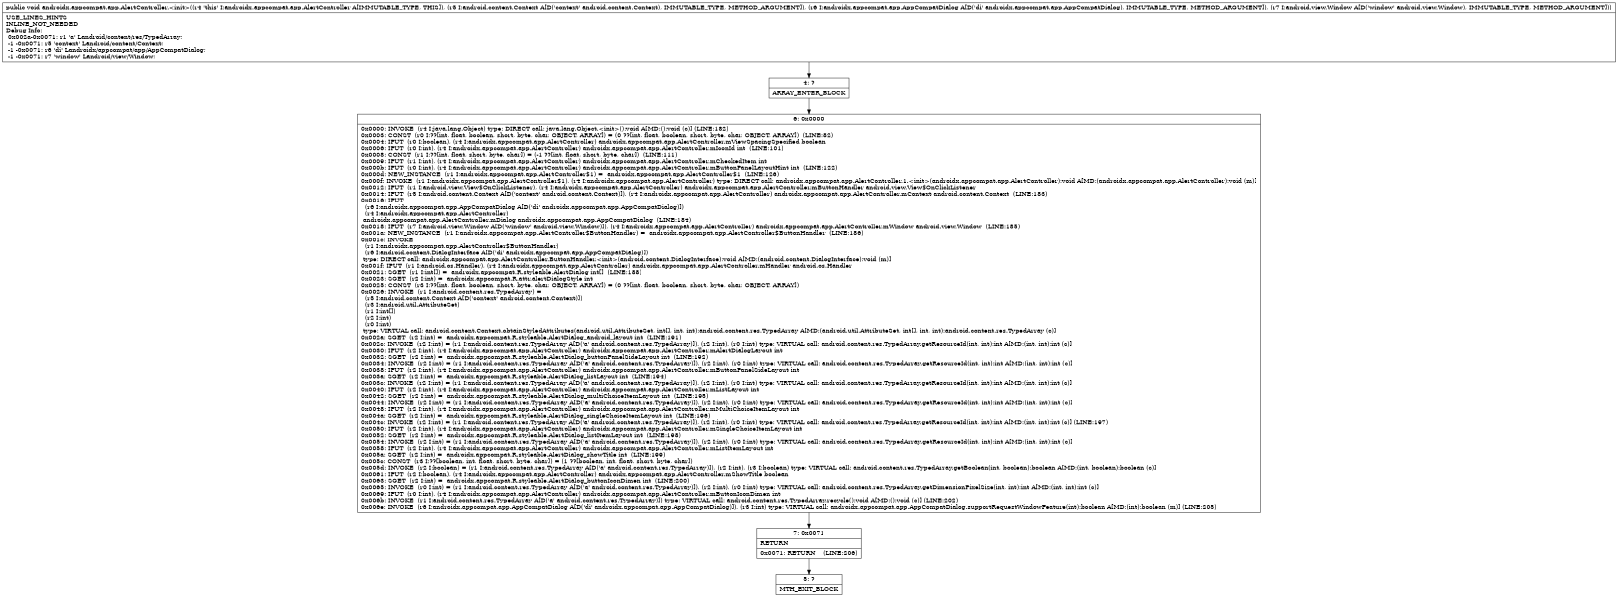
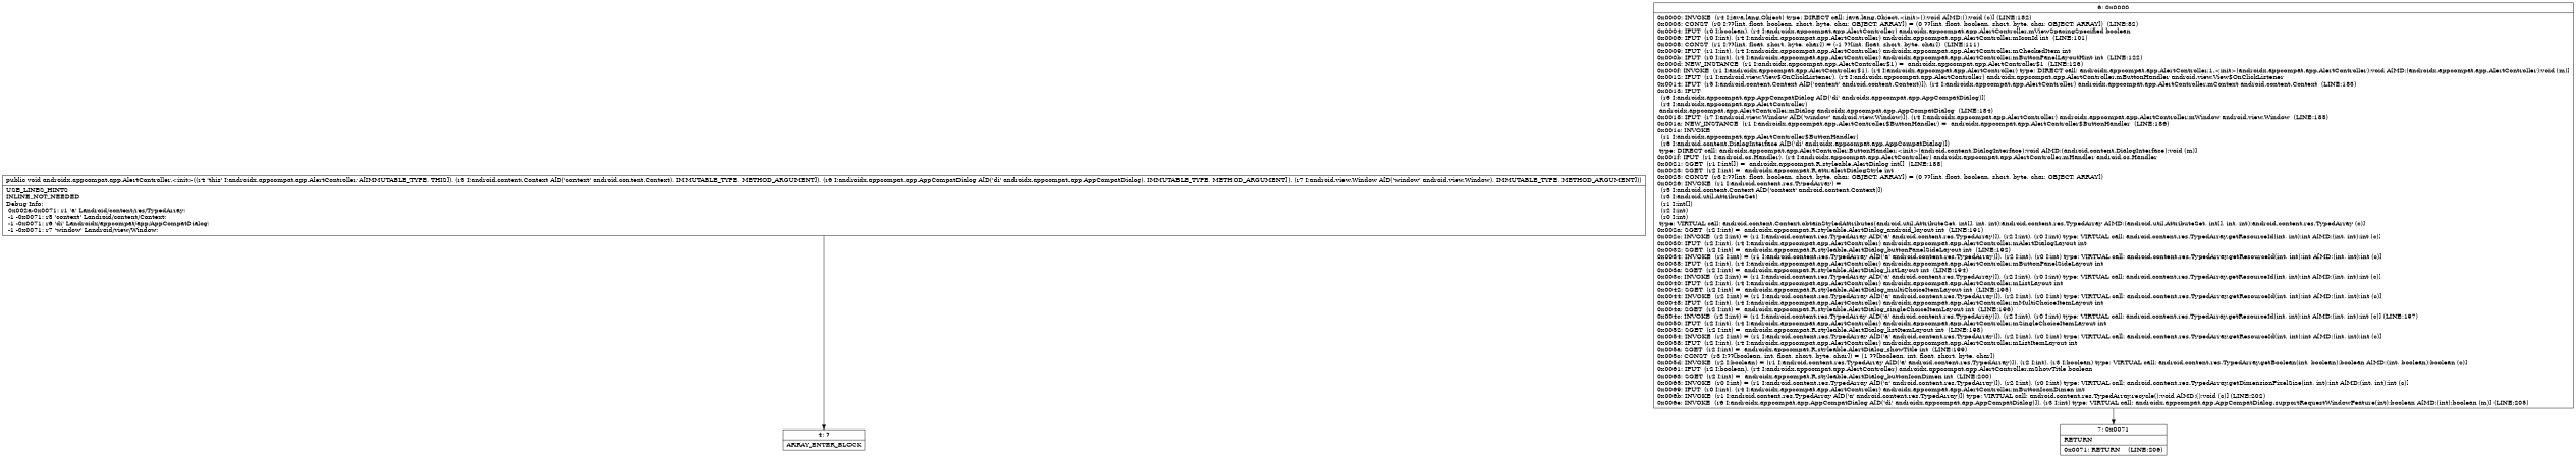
  digraph {
    node [shape=record]
    n1 [label="{4\:\ ?|ARRAY_ENTER_BLOCK\l}"]
-   n2 [label="{6\:\ 0x0000|0x0000: INVOKE  (r4 I:java.lang.Object) type: DIRECT call: java.lang.Object.\<init\>():void A[MD:():void (c)] (LINE:182)\l0x0003: CONST  (r0 I:??[int, float, boolean, short, byte, char, OBJECT, ARRAY]) = (0 ??[int, float, boolean, short, byte, char, OBJECT, ARRAY])  (LINE:82)\l0x0004: IPUT  (r0 I:boolean), (r4 I:androidx.appcompat.app.AlertController) androidx.appcompat.app.AlertController.mViewSpacingSpecified boolean \l0x0006: IPUT  (r0 I:int), (r4 I:androidx.appcompat.app.AlertController) androidx.appcompat.app.AlertController.mIconId int  (LINE:101)\l0x0008: CONST  (r1 I:??[int, float, short, byte, char]) = (\-1 ??[int, float, short, byte, char])  (LINE:111)\l0x0009: IPUT  (r1 I:int), (r4 I:androidx.appcompat.app.AlertController) androidx.appcompat.app.AlertController.mCheckedItem int \l0x000b: IPUT  (r0 I:int), (r4 I:androidx.appcompat.app.AlertController) androidx.appcompat.app.AlertController.mButtonPanelLayoutHint int  (LINE:122)\l0x000d: NEW_INSTANCE  (r1 I:androidx.appcompat.app.AlertController$1) =  androidx.appcompat.app.AlertController$1  (LINE:126)\l0x000f: INVOKE  (r1 I:androidx.appcompat.app.AlertController$1), (r4 I:androidx.appcompat.app.AlertController) type: DIRECT call: androidx.appcompat.app.AlertController.1.\<init\>(androidx.appcompat.app.AlertController):void A[MD:(androidx.appcompat.app.AlertController):void (m)]\l0x0012: IPUT  (r1 I:android.view.View$OnClickListener), (r4 I:androidx.appcompat.app.AlertController) androidx.appcompat.app.AlertController.mButtonHandler android.view.View$OnClickListener \l0x0014: IPUT  (r5 I:android.content.Context A[D('context' android.content.Context)]), (r4 I:androidx.appcompat.app.AlertController) androidx.appcompat.app.AlertController.mContext android.content.Context  (LINE:183)\l0x0016: IPUT  \l  (r6 I:androidx.appcompat.app.AppCompatDialog A[D('di' androidx.appcompat.app.AppCompatDialog)])\l  (r4 I:androidx.appcompat.app.AlertController)\l androidx.appcompat.app.AlertController.mDialog androidx.appcompat.app.AppCompatDialog  (LINE:184)\l0x0018: IPUT  (r7 I:android.view.Window A[D('window' android.view.Window)]), (r4 I:androidx.appcompat.app.AlertController) androidx.appcompat.app.AlertController.mWindow android.view.Window  (LINE:185)\l0x001a: NEW_INSTANCE  (r1 I:androidx.appcompat.app.AlertController$ButtonHandler) =  androidx.appcompat.app.AlertController$ButtonHandler  (LINE:186)\l0x001c: INVOKE  \l  (r1 I:androidx.appcompat.app.AlertController$ButtonHandler)\l  (r6 I:android.content.DialogInterface A[D('di' androidx.appcompat.app.AppCompatDialog)])\l type: DIRECT call: androidx.appcompat.app.AlertController.ButtonHandler.\<init\>(android.content.DialogInterface):void A[MD:(android.content.DialogInterface):void (m)]\l0x001f: IPUT  (r1 I:android.os.Handler), (r4 I:androidx.appcompat.app.AlertController) androidx.appcompat.app.AlertController.mHandler android.os.Handler \l0x0021: SGET  (r1 I:int[]) =  androidx.appcompat.R.styleable.AlertDialog int[]  (LINE:188)\l0x0023: SGET  (r2 I:int) =  androidx.appcompat.R.attr.alertDialogStyle int \l0x0025: CONST  (r3 I:??[int, float, boolean, short, byte, char, OBJECT, ARRAY]) = (0 ??[int, float, boolean, short, byte, char, OBJECT, ARRAY]) \l0x0026: INVOKE  (r1 I:android.content.res.TypedArray) = \l  (r5 I:android.content.Context A[D('context' android.content.Context)])\l  (r3 I:android.util.AttributeSet)\l  (r1 I:int[])\l  (r2 I:int)\l  (r0 I:int)\l type: VIRTUAL call: android.content.Context.obtainStyledAttributes(android.util.AttributeSet, int[], int, int):android.content.res.TypedArray A[MD:(android.util.AttributeSet, int[], int, int):android.content.res.TypedArray (c)]\l0x002a: SGET  (r2 I:int) =  androidx.appcompat.R.styleable.AlertDialog_android_layout int  (LINE:191)\l0x002c: INVOKE  (r2 I:int) = (r1 I:android.content.res.TypedArray A[D('a' android.content.res.TypedArray)]), (r2 I:int), (r0 I:int) type: VIRTUAL call: android.content.res.TypedArray.getResourceId(int, int):int A[MD:(int, int):int (c)]\l0x0030: IPUT  (r2 I:int), (r4 I:androidx.appcompat.app.AlertController) androidx.appcompat.app.AlertController.mAlertDialogLayout int \l0x0032: SGET  (r2 I:int) =  androidx.appcompat.R.styleable.AlertDialog_buttonPanelSideLayout int  (LINE:192)\l0x0034: INVOKE  (r2 I:int) = (r1 I:android.content.res.TypedArray A[D('a' android.content.res.TypedArray)]), (r2 I:int), (r0 I:int) type: VIRTUAL call: android.content.res.TypedArray.getResourceId(int, int):int A[MD:(int, int):int (c)]\l0x0038: IPUT  (r2 I:int), (r4 I:androidx.appcompat.app.AlertController) androidx.appcompat.app.AlertController.mButtonPanelSideLayout int \l0x003a: SGET  (r2 I:int) =  androidx.appcompat.R.styleable.AlertDialog_listLayout int  (LINE:194)\l0x003c: INVOKE  (r2 I:int) = (r1 I:android.content.res.TypedArray A[D('a' android.content.res.TypedArray)]), (r2 I:int), (r0 I:int) type: VIRTUAL call: android.content.res.TypedArray.getResourceId(int, int):int A[MD:(int, int):int (c)]\l0x0040: IPUT  (r2 I:int), (r4 I:androidx.appcompat.app.AlertController) androidx.appcompat.app.AlertController.mListLayout int \l0x0042: SGET  (r2 I:int) =  androidx.appcompat.R.styleable.AlertDialog_multiChoiceItemLayout int  (LINE:195)\l0x0044: INVOKE  (r2 I:int) = (r1 I:android.content.res.TypedArray A[D('a' android.content.res.TypedArray)]), (r2 I:int), (r0 I:int) type: VIRTUAL call: android.content.res.TypedArray.getResourceId(int, int):int A[MD:(int, int):int (c)]\l0x0048: IPUT  (r2 I:int), (r4 I:androidx.appcompat.app.AlertController) androidx.appcompat.app.AlertController.mMultiChoiceItemLayout int \l0x004a: SGET  (r2 I:int) =  androidx.appcompat.R.styleable.AlertDialog_singleChoiceItemLayout int  (LINE:196)\l0x004c: INVOKE  (r2 I:int) = (r1 I:android.content.res.TypedArray A[D('a' android.content.res.TypedArray)]), (r2 I:int), (r0 I:int) type: VIRTUAL call: android.content.res.TypedArray.getResourceId(int, int):int A[MD:(int, int):int (c)] (LINE:197)\l0x0050: IPUT  (r2 I:int), (r4 I:androidx.appcompat.app.AlertController) androidx.appcompat.app.AlertController.mSingleChoiceItemLayout int \l0x0052: SGET  (r2 I:int) =  androidx.appcompat.R.styleable.AlertDialog_listItemLayout int  (LINE:198)\l0x0054: INVOKE  (r2 I:int) = (r1 I:android.content.res.TypedArray A[D('a' android.content.res.TypedArray)]), (r2 I:int), (r0 I:int) type: VIRTUAL call: android.content.res.TypedArray.getResourceId(int, int):int A[MD:(int, int):int (c)]\l0x0058: IPUT  (r2 I:int), (r4 I:androidx.appcompat.app.AlertController) androidx.appcompat.app.AlertController.mListItemLayout int \l0x005a: SGET  (r2 I:int) =  androidx.appcompat.R.styleable.AlertDialog_showTitle int  (LINE:199)\l0x005c: CONST  (r3 I:??[boolean, int, float, short, byte, char]) = (1 ??[boolean, int, float, short, byte, char]) \l0x005d: INVOKE  (r2 I:boolean) = (r1 I:android.content.res.TypedArray A[D('a' android.content.res.TypedArray)]), (r2 I:int), (r3 I:boolean) type: VIRTUAL call: android.content.res.TypedArray.getBoolean(int, boolean):boolean A[MD:(int, boolean):boolean (c)]\l0x0061: IPUT  (r2 I:boolean), (r4 I:androidx.appcompat.app.AlertController) androidx.appcompat.app.AlertController.mShowTitle boolean \l0x0063: SGET  (r2 I:int) =  androidx.appcompat.R.styleable.AlertDialog_buttonIconDimen int  (LINE:200)\l0x0065: INVOKE  (r0 I:int) = (r1 I:android.content.res.TypedArray A[D('a' android.content.res.TypedArray)]), (r2 I:int), (r0 I:int) type: VIRTUAL call: android.content.res.TypedArray.getDimensionPixelSize(int, int):int A[MD:(int, int):int (c)]\l0x0069: IPUT  (r0 I:int), (r4 I:androidx.appcompat.app.AlertController) androidx.appcompat.app.AlertController.mButtonIconDimen int \l0x006b: INVOKE  (r1 I:android.content.res.TypedArray A[D('a' android.content.res.TypedArray)]) type: VIRTUAL call: android.content.res.TypedArray.recycle():void A[MD:():void (c)] (LINE:202)\l0x006e: INVOKE  (r6 I:androidx.appcompat.app.AppCompatDialog A[D('di' androidx.appcompat.app.AppCompatDialog)]), (r3 I:int) type: VIRTUAL call: androidx.appcompat.app.AppCompatDialog.supportRequestWindowFeature(int):boolean A[MD:(int):boolean (m)] (LINE:205)\l}"]
+   n2 [label="{6\:\ 0x0000|0x0000: INVOKE  (r4 I:java.lang.Object) type: DIRECT call: java.lang.Object.\<init\>():void A[MD:():void (c)] (LINE:182)\l0x0003: CONST  (r0 I:??[int, float, boolean, short, byte, char, OBJECT, ARRAY]) = (0 ??[int, float, boolean, short, byte, char, OBJECT, ARRAY])  (LINE:82)\l0x0004: IPUT  (r0 I:boolean), (r4 I:androidx.appcompat.app.AlertController) androidx.appcompat.app.AlertController.mViewSpacingSpecified boolean \l0x0006: IPUT  (r0 I:int), (r4 I:androidx.appcompat.app.AlertController) androidx.appcompat.app.AlertController.mIconId int  (LINE:101)\l0x0008: CONST  (r1 I:??[int, float, short, byte, char]) = (\-1 ??[int, float, short, byte, char])  (LINE:111)\l0x0009: IPUT  (r1 I:int), (r4 I:androidx.appcompat.app.AlertController) androidx.appcompat.app.AlertController.mCheckedItem int \l0x000b: IPUT  (r0 I:int), (r4 I:androidx.appcompat.app.AlertController) androidx.appcompat.app.AlertController.mButtonPanelLayoutHint int  (LINE:122)\l0x000d: NEW_INSTANCE  (r1 I:androidx.appcompat.app.AlertController$1) =  androidx.appcompat.app.AlertController$1  (LINE:126)\l0x000f: INVOKE  (r1 I:androidx.appcompat.app.AlertController$1), (r4 I:androidx.appcompat.app.AlertController) type: DIRECT call: androidx.appcompat.app.AlertController.1.\<init\>(androidx.appcompat.app.AlertController):void A[MD:(androidx.appcompat.app.AlertController):void (m)]\l0x0012: IPUT  (r1 I:android.view.View$OnClickListener), (r4 I:androidx.appcompat.app.AlertController) androidx.appcompat.app.AlertController.mButtonHandler android.view.View$OnClickListener \l0x0014: IPUT  (r5 I:android.content.Context A[D('context' android.content.Context)]), (r4 I:androidx.appcompat.app.AlertController) androidx.appcompat.app.AlertController.mContext android.content.Context  (LINE:183)\l0x0013: IPUT  \l  (r6 I:androidx.appcompat.app.AppCompatDialog A[D('di' androidx.appcompat.app.AppCompatDialog)])\l  (r4 I:androidx.appcompat.app.AlertController)\l androidx.appcompat.app.AlertController.mDialog androidx.appcompat.app.AppCompatDialog  (LINE:184)\l0x0018: IPUT  (r7 I:android.view.Window A[D('window' android.view.Window)]), (r4 I:androidx.appcompat.app.AlertController) androidx.appcompat.app.AlertController.mWindow android.view.Window  (LINE:185)\l0x001a: NEW_INSTANCE  (r1 I:androidx.appcompat.app.AlertController$ButtonHandler) =  androidx.appcompat.app.AlertController$ButtonHandler  (LINE:186)\l0x001c: INVOKE  \l  (r1 I:androidx.appcompat.app.AlertController$ButtonHandler)\l  (r6 I:android.content.DialogInterface A[D('di' androidx.appcompat.app.AppCompatDialog)])\l type: DIRECT call: androidx.appcompat.app.AlertController.ButtonHandler.\<init\>(android.content.DialogInterface):void A[MD:(android.content.DialogInterface):void (m)]\l0x001f: IPUT  (r1 I:android.os.Handler), (r4 I:androidx.appcompat.app.AlertController) androidx.appcompat.app.AlertController.mHandler android.os.Handler \l0x0021: SGET  (r1 I:int[]) =  androidx.appcompat.R.styleable.AlertDialog int[]  (LINE:188)\l0x0023: SGET  (r2 I:int) =  androidx.appcompat.R.attr.alertDialogStyle int \l0x0025: CONST  (r3 I:??[int, float, boolean, short, byte, char, OBJECT, ARRAY]) = (0 ??[int, float, boolean, short, byte, char, OBJECT, ARRAY]) \l0x0026: INVOKE  (r1 I:android.content.res.TypedArray) = \l  (r5 I:android.content.Context A[D('context' android.content.Context)])\l  (r3 I:android.util.AttributeSet)\l  (r1 I:int[])\l  (r2 I:int)\l  (r0 I:int)\l type: VIRTUAL call: android.content.Context.obtainStyledAttributes(android.util.AttributeSet, int[], int, int):android.content.res.TypedArray A[MD:(android.util.AttributeSet, int[], int, int):android.content.res.TypedArray (c)]\l0x002a: SGET  (r2 I:int) =  androidx.appcompat.R.styleable.AlertDialog_android_layout int  (LINE:191)\l0x002c: INVOKE  (r2 I:int) = (r1 I:android.content.res.TypedArray A[D('a' android.content.res.TypedArray)]), (r2 I:int), (r0 I:int) type: VIRTUAL call: android.content.res.TypedArray.getResourceId(int, int):int A[MD:(int, int):int (c)]\l0x0030: IPUT  (r2 I:int), (r4 I:androidx.appcompat.app.AlertController) androidx.appcompat.app.AlertController.mAlertDialogLayout int \l0x0032: SGET  (r2 I:int) =  androidx.appcompat.R.styleable.AlertDialog_buttonPanelSideLayout int  (LINE:192)\l0x0034: INVOKE  (r2 I:int) = (r1 I:android.content.res.TypedArray A[D('a' android.content.res.TypedArray)]), (r2 I:int), (r0 I:int) type: VIRTUAL call: android.content.res.TypedArray.getResourceId(int, int):int A[MD:(int, int):int (c)]\l0x0038: IPUT  (r2 I:int), (r4 I:androidx.appcompat.app.AlertController) androidx.appcompat.app.AlertController.mButtonPanelSideLayout int \l0x003a: SGET  (r2 I:int) =  androidx.appcompat.R.styleable.AlertDialog_listLayout int  (LINE:194)\l0x003c: INVOKE  (r2 I:int) = (r1 I:android.content.res.TypedArray A[D('a' android.content.res.TypedArray)]), (r2 I:int), (r0 I:int) type: VIRTUAL call: android.content.res.TypedArray.getResourceId(int, int):int A[MD:(int, int):int (c)]\l0x0040: IPUT  (r2 I:int), (r4 I:androidx.appcompat.app.AlertController) androidx.appcompat.app.AlertController.mListLayout int \l0x0042: SGET  (r2 I:int) =  androidx.appcompat.R.styleable.AlertDialog_multiChoiceItemLayout int  (LINE:195)\l0x0044: INVOKE  (r2 I:int) = (r1 I:android.content.res.TypedArray A[D('a' android.content.res.TypedArray)]), (r2 I:int), (r0 I:int) type: VIRTUAL call: android.content.res.TypedArray.getResourceId(int, int):int A[MD:(int, int):int (c)]\l0x0048: IPUT  (r2 I:int), (r4 I:androidx.appcompat.app.AlertController) androidx.appcompat.app.AlertController.mMultiChoiceItemLayout int \l0x004a: SGET  (r2 I:int) =  androidx.appcompat.R.styleable.AlertDialog_singleChoiceItemLayout int  (LINE:196)\l0x004c: INVOKE  (r2 I:int) = (r1 I:android.content.res.TypedArray A[D('a' android.content.res.TypedArray)]), (r2 I:int), (r0 I:int) type: VIRTUAL call: android.content.res.TypedArray.getResourceId(int, int):int A[MD:(int, int):int (c)] (LINE:197)\l0x0050: IPUT  (r2 I:int), (r4 I:androidx.appcompat.app.AlertController) androidx.appcompat.app.AlertController.mSingleChoiceItemLayout int \l0x0052: SGET  (r2 I:int) =  androidx.appcompat.R.styleable.AlertDialog_listItemLayout int  (LINE:198)\l0x0054: INVOKE  (r2 I:int) = (r1 I:android.content.res.TypedArray A[D('a' android.content.res.TypedArray)]), (r2 I:int), (r0 I:int) type: VIRTUAL call: android.content.res.TypedArray.getResourceId(int, int):int A[MD:(int, int):int (c)]\l0x0058: IPUT  (r2 I:int), (r4 I:androidx.appcompat.app.AlertController) androidx.appcompat.app.AlertController.mListItemLayout int \l0x005a: SGET  (r2 I:int) =  androidx.appcompat.R.styleable.AlertDialog_showTitle int  (LINE:199)\l0x005c: CONST  (r3 I:??[boolean, int, float, short, byte, char]) = (1 ??[boolean, int, float, short, byte, char]) \l0x005d: INVOKE  (r2 I:boolean) = (r1 I:android.content.res.TypedArray A[D('a' android.content.res.TypedArray)]), (r2 I:int), (r3 I:boolean) type: VIRTUAL call: android.content.res.TypedArray.getBoolean(int, boolean):boolean A[MD:(int, boolean):boolean (c)]\l0x0061: IPUT  (r2 I:boolean), (r4 I:androidx.appcompat.app.AlertController) androidx.appcompat.app.AlertController.mShowTitle boolean \l0x0063: SGET  (r2 I:int) =  androidx.appcompat.R.styleable.AlertDialog_buttonIconDimen int  (LINE:200)\l0x0065: INVOKE  (r0 I:int) = (r1 I:android.content.res.TypedArray A[D('a' android.content.res.TypedArray)]), (r2 I:int), (r0 I:int) type: VIRTUAL call: android.content.res.TypedArray.getDimensionPixelSize(int, int):int A[MD:(int, int):int (c)]\l0x0069: IPUT  (r0 I:int), (r4 I:androidx.appcompat.app.AlertController) androidx.appcompat.app.AlertController.mButtonIconDimen int \l0x006b: INVOKE  (r1 I:android.content.res.TypedArray A[D('a' android.content.res.TypedArray)]) type: VIRTUAL call: android.content.res.TypedArray.recycle():void A[MD:():void (c)] (LINE:202)\l0x006e: INVOKE  (r6 I:androidx.appcompat.app.AppCompatDialog A[D('di' androidx.appcompat.app.AppCompatDialog)]), (r3 I:int) type: VIRTUAL call: androidx.appcompat.app.AppCompatDialog.supportRequestWindowFeature(int):boolean A[MD:(int):boolean (m)] (LINE:205)\l}"]
    n3 [label="{7\:\ 0x0071|RETURN\l|0x0071: RETURN    (LINE:206)\l}"]
-   n4 [label="{5\:\ ?|MTH_EXIT_BLOCK\l}"]
    n5 [label="{public void androidx.appcompat.app.AlertController.\<init\>((r4 'this' I:androidx.appcompat.app.AlertController A[IMMUTABLE_TYPE, THIS]), (r5 I:android.content.Context A[D('context' android.content.Context), IMMUTABLE_TYPE, METHOD_ARGUMENT]), (r6 I:androidx.appcompat.app.AppCompatDialog A[D('di' androidx.appcompat.app.AppCompatDialog), IMMUTABLE_TYPE, METHOD_ARGUMENT]), (r7 I:android.view.Window A[D('window' android.view.Window), IMMUTABLE_TYPE, METHOD_ARGUMENT]))  | USE_LINES_HINTS\lINLINE_NOT_NEEDED\lDebug Info:\l  0x002a\-0x0071: r1 'a' Landroid\/content\/res\/TypedArray;\l  \-1 \-0x0071: r5 'context' Landroid\/content\/Context;\l  \-1 \-0x0071: r6 'di' Landroidx\/appcompat\/app\/AppCompatDialog;\l  \-1 \-0x0071: r7 'window' Landroid\/view\/Window;\l}"]
-   n1 -> n2
    n2 -> n3
-   n3 -> n4
    n5 -> n1
  }
